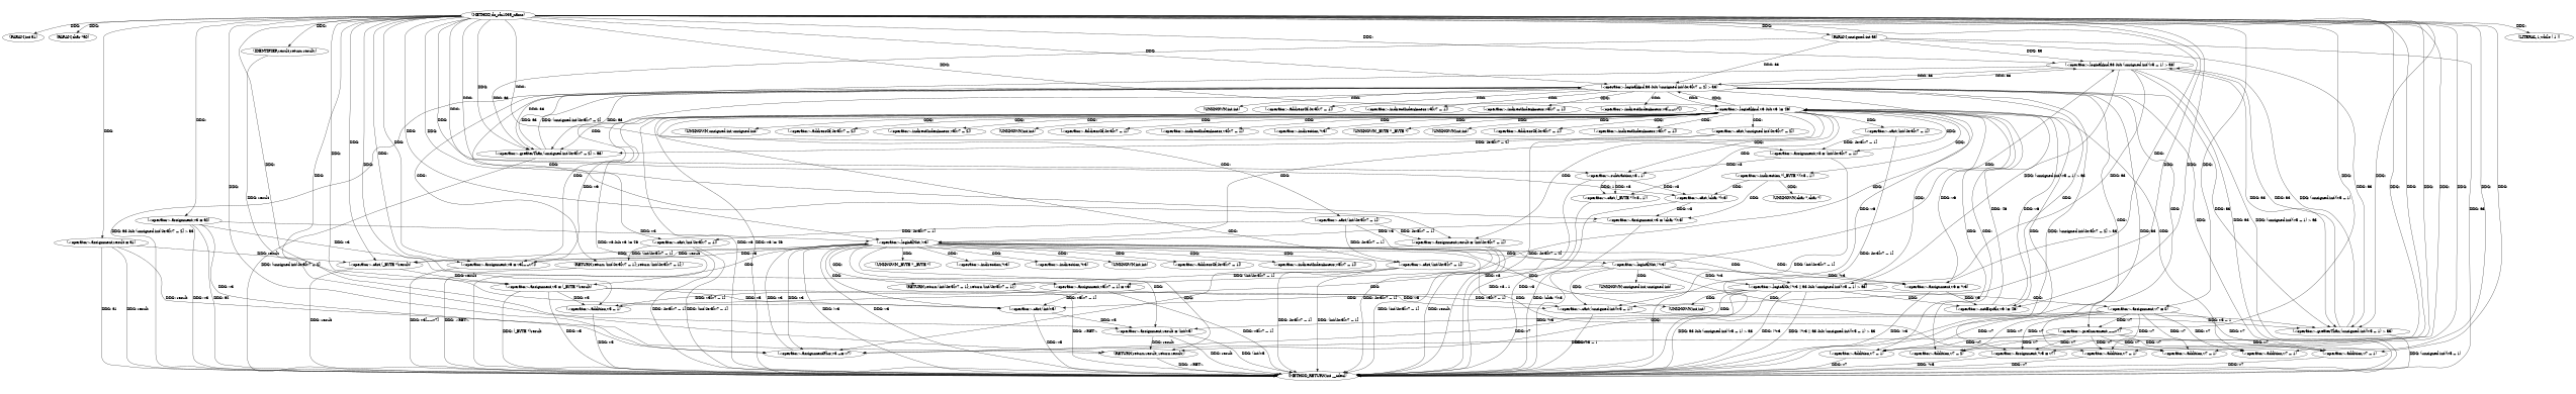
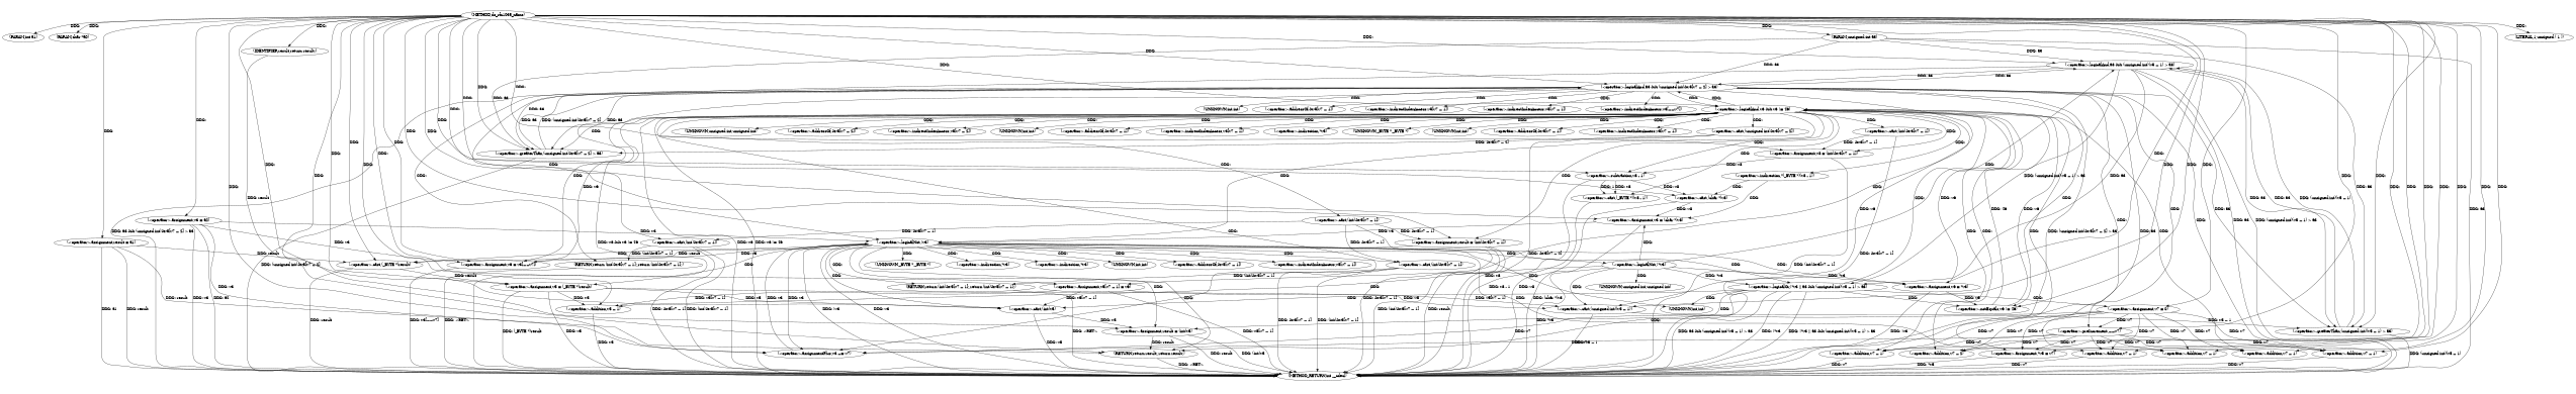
  digraph {
    n1 [label="(METHOD,do_rfc1035_name)"]
    n2 [label="(PARAM,int a1)"]
    n3 [label="(PARAM,char *a0)"]
    n4 [label="(PARAM,unsigned int a3)"]
    n5 [label="(<operator>.assignment,v3 = a2)"]
    n6 [label="(<operator>.assignment,result = a1)"]
-   n7 [label="(LITERAL,1,while ( 1 ))"]
+   n7 [label="(LITERAL,1,unsigned ( 1 ))"]
    n8 [label="(<operator>.assignment,v5 = (_BYTE *)result)"]
    n9 [label="(<operator>.cast,(_BYTE *)result)"]
    n10 [label="(<operator>.assignment,v6 = *v3)"]
    n11 [label="(<operator>.logicalAnd,a3 && (unsigned int)(v5 + 1) > a3)"]
    n12 [label="(<operator>.greaterThan,(unsigned int)(v5 + 1) > a3)"]
    n13 [label="(<operator>.cast,(unsigned int)(v5 + 1))"]
    n14 [label="(<operator>.addition,v5 + 1)"]
    n15 [label="(<operator>.assignment,v7 = 0)"]
    n16 [label="(<operator>.logicalAnd,v6 && v6 != 46)"]
    n17 [label="(<operator>.notEquals,v6 != 46)"]
    n18 [label="(<operator>.logicalAnd,a3 && (unsigned int)&v5[v7 + 2] > a3)"]
    n19 [label="(<operator>.greaterThan,(unsigned int)&v5[v7 + 2] > a3)"]
    n20 [label="(<operator>.addition,v7 + 2)"]
    n21 [label="(<operator>.addition,v7 + 1)"]
    n22 [label="(<operator>.assignment,v5[v7 + 1] = v6)"]
    n23 [label="(<operator>.addition,v7 + 1)"]
    n24 [label="(<operator>.assignment,v6 = v3[++v7])"]
    n25 [label="(<operator>.preIncrement,++v7)"]
    n26 [label="(<operator>.assignment,v8 = (int)&v3[v7 + 1])"]
    n27 [label="(<operator>.addition,v7 + 1)"]
    n28 [label="(<operator>.assignment,*v5 = v7)"]
    n29 [label="(<operator>.assignmentPlus,v3 += v7)"]
    n30 [label="(<operator>.subtraction,v8 - 1)"]
    n31 [label="(<operator>.assignment,v3 = (char *)v8)"]
    n32 [label="(<operator>.cast,(char *)v8)"]
    n33 [label="(<operator>.assignment,result = (int)&v5[v7 + 1])"]
    n34 [label="(<operator>.addition,v7 + 1)"]
    n35 [label="(<operator>.logicalNot,!v3)"]
    n36 [label="(<operator>.addition,v7 + 1)"]
    n37 [label="(<operator>.assignment,result = (int)v5)"]
    n38 [label="(<operator>.cast,(int)v5)"]
    n39 [label="(IDENTIFIER,result,return result;)"]
    n40 [label="(METHOD_RETURN,int __cdecl)"]
    n41 [label="(RETURN,return result;,return result;)"]
    n42 [label="(<operator>.logicalOr,!*v3 || a3 && (unsigned int)(v5 + 1) > a3)"]
    n43 [label="(<operator>.cast,(unsigned int)&v5[v7 + 2])"]
    n44 [label="(<operator>.cast,(int)&v3[v7 + 1])"]
    n45 [label="(<operator>.cast,(_BYTE *)(v8 - 1))"]
    n46 [label="(<operator>.cast,(int)&v5[v7 + 1])"]
    n47 [label="(UNKNOWN,unsigned int,unsigned int)"]
    n48 [label="(<operator>.addressOf,&v5[v7 + 2])"]
    n49 [label="(<operator>.indirectIndexAccess,v5[v7 + 2])"]
    n50 [label="(UNKNOWN,int,int)"]
    n51 [label="(<operator>.addressOf,&v3[v7 + 1])"]
    n52 [label="(<operator>.indirectIndexAccess,v3[v7 + 1])"]
    n53 [label="(<operator>.indirection,*v5)"]
    n54 [label="(<operator>.indirection,*(_BYTE *)(v8 - 1))"]
    n55 [label="(UNKNOWN,_BYTE *,_BYTE *)"]
    n56 [label="(UNKNOWN,int,int)"]
    n57 [label="(<operator>.addressOf,&v5[v7 + 1])"]
    n58 [label="(<operator>.indirectIndexAccess,v5[v7 + 1])"]
    n59 [label="(RETURN,return (int)&v5[v7 + 1];,return (int)&v5[v7 + 1];)"]
    n60 [label="(<operator>.cast,(int)&v5[v7 + 1])"]
    n61 [label="(UNKNOWN,int,int)"]
    n62 [label="(<operator>.addressOf,&v5[v7 + 1])"]
    n63 [label="(<operator>.indirectIndexAccess,v5[v7 + 1])"]
    n64 [label="(<operator>.indirectIndexAccess,v5[v7 + 1])"]
    n65 [label="(<operator>.indirectIndexAccess,v3[++v7])"]
    n66 [label="(UNKNOWN,int,int)"]
    n67 [label="(<operator>.logicalNot,!*v3)"]
    n68 [label="(<operator>.cast,(int)&v5[v7 + 1])"]
    n69 [label="(RETURN,return (int)&v5[v7 + 1];,return (int)&v5[v7 + 1];)"]
    n70 [label="(UNKNOWN,_BYTE *,_BYTE *)"]
    n71 [label="(<operator>.indirection,*v3)"]
    n72 [label="(<operator>.indirection,*v3)"]
    n73 [label="(UNKNOWN,int,int)"]
    n74 [label="(<operator>.addressOf,&v5[v7 + 1])"]
    n75 [label="(<operator>.indirectIndexAccess,v5[v7 + 1])"]
    n76 [label="(UNKNOWN,unsigned int,unsigned int)"]
-   n77 [label="(UNKNOWN,char *,char *)"]
    n1 -> n2 [label="DDG: "]
    n1 -> n3 [label="DDG: "]
    n1 -> n4 [label="DDG: "]
    n1 -> n5 [label="DDG: "]
    n1 -> n6 [label="DDG: "]
    n1 -> n7 [label="DDG: "]
    n1 -> n8 [label="DDG: "]
    n1 -> n9 [label="DDG: "]
    n1 -> n10 [label="DDG: "]
    n1 -> n11 [label="DDG: "]
    n1 -> n12 [label="DDG: "]
    n1 -> n13 [label="DDG: "]
    n1 -> n14 [label="DDG: "]
    n1 -> n15 [label="DDG: "]
    n1 -> n16 [label="DDG: "]
    n1 -> n17 [label="DDG: "]
    n1 -> n18 [label="DDG: "]
    n1 -> n19 [label="DDG: "]
    n1 -> n20 [label="DDG: "]
    n1 -> n21 [label="DDG: "]
    n1 -> n22 [label="DDG: "]
    n1 -> n23 [label="DDG: "]
    n1 -> n24 [label="DDG: "]
    n1 -> n25 [label="DDG: "]
    n1 -> n26 [label="DDG: "]
    n1 -> n27 [label="DDG: "]
    n1 -> n28 [label="DDG: "]
    n1 -> n29 [label="DDG: "]
    n1 -> n30 [label="DDG: "]
    n1 -> n31 [label="DDG: "]
    n1 -> n32 [label="DDG: "]
    n1 -> n33 [label="DDG: "]
    n1 -> n34 [label="DDG: "]
    n1 -> n35 [label="DDG: "]
    n1 -> n36 [label="DDG: "]
    n1 -> n37 [label="DDG: "]
    n1 -> n38 [label="DDG: "]
    n1 -> n39 [label="DDG: "]
    n4 -> n11 [label="DDG: a3"]
    n4 -> n12 [label="DDG: a3"]
    n4 -> n18 [label="DDG: a3"]
    n4 -> n19 [label="DDG: a3"]
    n4 -> n40 [label="DDG: a3"]
    n5 -> n24 [label="DDG: v3"]
    n5 -> n29 [label="DDG: v3"]
    n5 -> n35 [label="DDG: v3"]
    n5 -> n40 [label="DDG: v3"]
    n5 -> n40 [label="DDG: a2"]
    n6 -> n9 [label="DDG: result"]
    n6 -> n40 [label="DDG: result"]
    n6 -> n40 [label="DDG: a1"]
    n6 -> n41 [label="DDG: result"]
    n8 -> n13 [label="DDG: v5"]
    n8 -> n14 [label="DDG: v5"]
    n8 -> n38 [label="DDG: v5"]
    n8 -> n40 [label="DDG: v5"]
    n8 -> n40 [label="DDG: (_BYTE *)result"]
    n9 -> n8 [label="DDG: result"]
    n9 -> n40 [label="DDG: result"]
    n10 -> n16 [label="DDG: v6"]
    n10 -> n17 [label="DDG: v6"]
    n10 -> n40 [label="DDG: !v3"]
    n11 -> n12 [label="DDG: a3"]
    n11 -> n18 [label="DDG: a3"]
    n11 -> n19 [label="DDG: a3"]
    n11 -> n40 [label="DDG: a3"]
    n11 -> n40 [label="DDG: (unsigned int)(v5 + 1) > a3"]
    n11 -> n42 [label="DDG: a3"]
    n11 -> n42 [label="DDG: (unsigned int)(v5 + 1) > a3"]
    n12 -> n11 [label="DDG: a3"]
    n12 -> n11 [label="DDG: (unsigned int)(v5 + 1)"]
    n12 -> n40 [label="DDG: (unsigned int)(v5 + 1)"]
    n13 -> n12 [label="DDG: v5 + 1"]
    n13 -> n40 [label="DDG: v5 + 1"]
    n14 -> n40 [label="DDG: v5"]
    n15 -> n20 [label="DDG: v7"]
    n15 -> n21 [label="DDG: v7"]
    n15 -> n23 [label="DDG: v7"]
    n15 -> n25 [label="DDG: v7"]
    n15 -> n27 [label="DDG: v7"]
    n15 -> n28 [label="DDG: v7"]
    n15 -> n29 [label="DDG: v7"]
    n15 -> n34 [label="DDG: v7"]
    n15 -> n36 [label="DDG: v7"]
    n16 -> n13 [label="DDG: v6"]
    n16 -> n18 [label="CDG: "]
    n16 -> n19 [label="CDG: "]
    n16 -> n20 [label="CDG: "]
    n16 -> n26 [label="CDG: "]
    n16 -> n27 [label="CDG: "]
    n16 -> n28 [label="CDG: "]
    n16 -> n29 [label="CDG: "]
    n16 -> n30 [label="CDG: "]
    n16 -> n33 [label="CDG: "]
    n16 -> n34 [label="CDG: "]
    n16 -> n35 [label="CDG: "]
    n16 -> n40 [label="DDG: v6 && v6 != 46"]
    n16 -> n40 [label="DDG: v6"]
    n16 -> n40 [label="DDG: v6 != 46"]
    n16 -> n43 [label="CDG: "]
    n16 -> n44 [label="CDG: "]
    n16 -> n45 [label="CDG: "]
    n16 -> n46 [label="CDG: "]
    n16 -> n47 [label="CDG: "]
    n16 -> n48 [label="CDG: "]
    n16 -> n49 [label="CDG: "]
    n16 -> n50 [label="CDG: "]
    n16 -> n51 [label="CDG: "]
    n16 -> n52 [label="CDG: "]
    n16 -> n53 [label="CDG: "]
    n16 -> n54 [label="CDG: "]
    n16 -> n55 [label="CDG: "]
    n16 -> n56 [label="CDG: "]
    n16 -> n57 [label="CDG: "]
    n16 -> n58 [label="CDG: "]
    n17 -> n16 [label="DDG: v6"]
    n17 -> n16 [label="DDG: 46"]
    n18 -> n11 [label="DDG: a3"]
    n18 -> n12 [label="DDG: a3"]
    n18 -> n16 [label="CDG: "]
    n18 -> n17 [label="CDG: "]
    n18 -> n19 [label="DDG: a3"]
    n18 -> n21 [label="CDG: "]
    n18 -> n22 [label="CDG: "]
    n18 -> n23 [label="CDG: "]
    n18 -> n24 [label="CDG: "]
    n18 -> n25 [label="CDG: "]
    n18 -> n40 [label="DDG: (unsigned int)&v5[v7 + 2] > a3"]
    n18 -> n40 [label="DDG: a3"]
    n18 -> n40 [label="DDG: a3 && (unsigned int)&v5[v7 + 2] > a3"]
    n18 -> n59 [label="CDG: "]
    n18 -> n60 [label="CDG: "]
    n18 -> n61 [label="CDG: "]
    n18 -> n62 [label="CDG: "]
    n18 -> n63 [label="CDG: "]
    n18 -> n64 [label="CDG: "]
    n18 -> n65 [label="CDG: "]
    n19 -> n18 [label="DDG: a3"]
    n19 -> n18 [label="DDG: (unsigned int)&v5[v7 + 2]"]
    n19 -> n40 [label="DDG: (unsigned int)&v5[v7 + 2]"]
    n21 -> n40 [label="DDG: v7"]
    n22 -> n13 [label="DDG: v5[v7 + 1]"]
    n22 -> n14 [label="DDG: v5[v7 + 1]"]
    n22 -> n38 [label="DDG: v5[v7 + 1]"]
    n22 -> n40 [label="DDG: v5[v7 + 1]"]
    n24 -> n16 [label="DDG: v6"]
    n24 -> n40 [label="DDG: v3[++v7]"]
    n25 -> n20 [label="DDG: v7"]
    n25 -> n21 [label="DDG: v7"]
    n25 -> n23 [label="DDG: v7"]
    n25 -> n27 [label="DDG: v7"]
    n25 -> n28 [label="DDG: v7"]
    n25 -> n29 [label="DDG: v7"]
    n25 -> n34 [label="DDG: v7"]
    n25 -> n36 [label="DDG: v7"]
    n26 -> n30 [label="DDG: v8"]
    n26 -> n40 [label="DDG: (int)&v3[v7 + 1]"]
    n28 -> n40 [label="DDG: *v5"]
    n29 -> n35 [label="DDG: v3"]
    n30 -> n32 [label="DDG: v8"]
    n30 -> n40 [label="DDG: v8"]
    n30 -> n45 [label="DDG: v8"]
    n30 -> n45 [label="DDG: 1"]
    n31 -> n35 [label="DDG: v3"]
    n31 -> n40 [label="DDG: (char *)v8"]
    n32 -> n31 [label="DDG: v8"]
    n32 -> n40 [label="DDG: v8"]
    n33 -> n9 [label="DDG: result"]
    n33 -> n40 [label="DDG: (int)&v5[v7 + 1]"]
    n33 -> n40 [label="DDG: result"]
    n34 -> n40 [label="DDG: v7"]
    n35 -> n8 [label="CDG: "]
    n35 -> n9 [label="CDG: "]
    n35 -> n10 [label="CDG: "]
    n35 -> n24 [label="DDG: v3"]
    n35 -> n29 [label="DDG: v3"]
    n35 -> n36 [label="CDG: "]
    n35 -> n37 [label="CDG: "]
    n35 -> n38 [label="CDG: "]
    n35 -> n40 [label="DDG: !v3"]
    n35 -> n40 [label="DDG: v3"]
    n35 -> n41 [label="CDG: "]
    n35 -> n42 [label="CDG: "]
    n35 -> n66 [label="CDG: "]
    n35 -> n67 [label="CDG: "]
    n35 -> n68 [label="CDG: "]
    n35 -> n69 [label="CDG: "]
    n35 -> n70 [label="CDG: "]
    n35 -> n71 [label="CDG: "]
    n35 -> n72 [label="CDG: "]
    n35 -> n73 [label="CDG: "]
    n35 -> n74 [label="CDG: "]
    n35 -> n75 [label="CDG: "]
    n36 -> n40 [label="DDG: v7"]
    n37 -> n40 [label="DDG: result"]
    n37 -> n40 [label="DDG: (int)v5"]
    n37 -> n41 [label="DDG: result"]
    n38 -> n37 [label="DDG: v5"]
    n38 -> n40 [label="DDG: v5"]
    n39 -> n41 [label="DDG: result"]
    n41 -> n40 [label="DDG: <RET>"]
    n42 -> n15 [label="CDG: "]
    n42 -> n16 [label="CDG: "]
    n42 -> n17 [label="CDG: "]
    n42 -> n37 [label="CDG: "]
    n42 -> n38 [label="CDG: "]
    n42 -> n40 [label="DDG: a3 && (unsigned int)(v5 + 1) > a3"]
    n42 -> n40 [label="DDG: !*v3"]
    n42 -> n40 [label="DDG: !*v3 || a3 && (unsigned int)(v5 + 1) > a3"]
    n42 -> n41 [label="CDG: "]
    n42 -> n66 [label="CDG: "]
    n43 -> n19 [label="DDG: &v5[v7 + 2]"]
    n43 -> n40 [label="DDG: &v5[v7 + 2]"]
    n44 -> n26 [label="DDG: &v3[v7 + 1]"]
    n44 -> n40 [label="DDG: &v3[v7 + 1]"]
    n45 -> n40 [label="DDG: v8 - 1"]
    n46 -> n33 [label="DDG: &v5[v7 + 1]"]
    n46 -> n40 [label="DDG: &v5[v7 + 1]"]
    n46 -> n60 [label="DDG: &v5[v7 + 1]"]
    n46 -> n68 [label="DDG: &v5[v7 + 1]"]
    n54 -> n31 [label="CDG: "]
    n54 -> n32 [label="CDG: "]
-   n54 -> n77 [label="CDG: "]
    n59 -> n40 [label="DDG: <RET>"]
    n60 -> n40 [label="DDG: (int)&v5[v7 + 1]"]
    n60 -> n40 [label="DDG: &v5[v7 + 1]"]
    n60 -> n59 [label="DDG: (int)&v5[v7 + 1]"]
    n67 -> n10 [label="DDG: *v3"]
    n67 -> n11 [label="CDG: "]
-   n67 -> n12 [label="CDG: "]
+   n67 -> n31 [label="CDG: "]
    n67 -> n13 [label="CDG: "]
    n67 -> n14 [label="CDG: "]
    n67 -> n40 [label="DDG: *v3"]
    n67 -> n42 [label="DDG: *v3"]
    n67 -> n76 [label="CDG: "]
    n68 -> n40 [label="DDG: (int)&v5[v7 + 1]"]
    n68 -> n40 [label="DDG: &v5[v7 + 1]"]
    n68 -> n69 [label="DDG: (int)&v5[v7 + 1]"]
    n69 -> n40 [label="DDG: <RET>"]
  }
